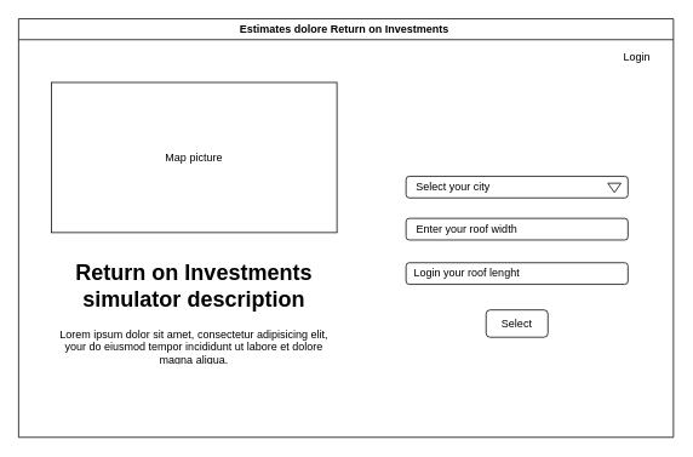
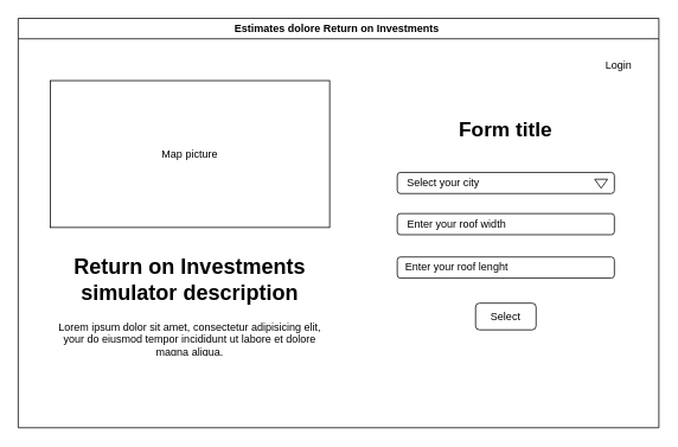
  <mxCell id="0" />
  <mxCell id="1" parent="0" />
  <mxCell id="2" value="Estimates dolore Return on Investments " style="swimlane;swimlaneLine=1;" parent="1" vertex="1"><mxGeometry x="20" y="20" width="720" height="460" as="geometry" /></mxCell>
  <mxCell id="3" value="" style="rounded=0;whiteSpace=wrap;html=1;fillColor=default;gradientColor=none;" parent="2" vertex="1"><mxGeometry x="36" y="70" width="314" height="165" as="geometry" /></mxCell>
  <mxCell id="4" value="&lt;h1&gt;Return on Investments simulator description&lt;/h1&gt;&lt;p&gt;Lorem ipsum dolor sit amet, consectetur adipisicing elit, your do eiusmod tempor incididunt ut labore et dolore magna aliqua.&lt;/p&gt;" style="text;html=1;strokeColor=none;fillColor=none;spacing=5;spacingTop=-20;whiteSpace=wrap;overflow=hidden;rounded=0;align=center;" parent="2" vertex="1"><mxGeometry x="36" y="260" width="314" height="120" as="geometry" /></mxCell>
  <mxCell id="5" value="Map picture" style="text;html=1;strokeColor=none;fillColor=none;align=center;verticalAlign=middle;whiteSpace=wrap;rounded=0;" parent="2" vertex="1"><mxGeometry x="63" y="123.75" width="260" height="57.5" as="geometry" /></mxCell>
  <mxCell id="6" value="" style="rounded=1;whiteSpace=wrap;html=1;fillColor=default;gradientColor=none;" parent="2" vertex="1"><mxGeometry x="426" y="268.13" width="244" height="23.75" as="geometry" /></mxCell>
  <mxCell id="7" value="" style="rounded=1;whiteSpace=wrap;html=1;fillColor=default;gradientColor=none;" parent="2" vertex="1"><mxGeometry x="426" y="219.38" width="244" height="23.75" as="geometry" /></mxCell>
  <mxCell id="8" value="" style="rounded=1;whiteSpace=wrap;html=1;fillColor=default;gradientColor=none;" parent="2" vertex="1"><mxGeometry x="514" y="320" width="68" height="30" as="geometry" /></mxCell>
  <mxCell id="9" value="Enter your roof width" style="text;html=1;strokeColor=none;fillColor=none;align=center;verticalAlign=middle;whiteSpace=wrap;rounded=0;" parent="2" vertex="1"><mxGeometry x="421" y="216.26" width="144" height="30" as="geometry" /></mxCell>
- <mxCell id="10" value="Login your roof lenght" style="text;html=1;strokeColor=none;fillColor=none;align=center;verticalAlign=middle;whiteSpace=wrap;rounded=0;" parent="2" vertex="1"><mxGeometry x="426" y="265.01" width="134" height="30" as="geometry" /></mxCell>
+ <mxCell id="10" value="Enter your roof lenght" style="text;html=1;strokeColor=none;fillColor=none;align=center;verticalAlign=middle;whiteSpace=wrap;rounded=0;" parent="2" vertex="1"><mxGeometry x="426" y="265.01" width="134" height="30" as="geometry" /></mxCell>
  <mxCell id="11" value="Select" style="text;html=1;strokeColor=none;fillColor=none;align=center;verticalAlign=middle;whiteSpace=wrap;rounded=0;" parent="2" vertex="1"><mxGeometry x="518" y="320" width="60" height="30" as="geometry" /></mxCell>
  <mxCell id="12" value="" style="rounded=1;whiteSpace=wrap;html=1;fillColor=default;gradientColor=none;" parent="2" vertex="1"><mxGeometry x="426" y="173.12" width="244" height="23.75" as="geometry" /></mxCell>
  <mxCell id="13" value="Select your city" style="text;html=1;strokeColor=none;fillColor=none;align=center;verticalAlign=middle;whiteSpace=wrap;rounded=0;" parent="2" vertex="1"><mxGeometry x="416" y="170" width="124" height="30" as="geometry" /></mxCell>
  <mxCell id="14" value="" style="triangle;whiteSpace=wrap;html=1;fillColor=default;gradientColor=none;rotation=90;" parent="2" vertex="1"><mxGeometry x="650.05" y="178.6" width="10.1" height="14.44" as="geometry" /></mxCell>
- <mxCell id="16" value="Login" style="text;html=1;strokeColor=none;fillColor=none;align=center;verticalAlign=middle;whiteSpace=wrap;rounded=0;" vertex="1" parent="2"><mxGeometry x="650.05" y="29" width="60" height="27" as="geometry" /></mxCell>
+ <mxCell id="15" value="&lt;font style=&quot;font-size: 23px;&quot;&gt;&lt;b&gt;Form title&lt;/b&gt;&lt;/font&gt;" style="text;html=1;strokeColor=none;fillColor=none;align=center;verticalAlign=middle;whiteSpace=wrap;rounded=0;" parent="2" vertex="1"><mxGeometry x="472" y="110" width="152" height="30" as="geometry" /></mxCell>
+ <mxCell id="16" value="Login" style="text;html=1;strokeColor=none;fillColor=none;align=center;verticalAlign=middle;whiteSpace=wrap;rounded=0;" vertex="1" parent="2"><mxGeometry x="645.05" y="39" width="60" height="27" as="geometry" /></mxCell>
